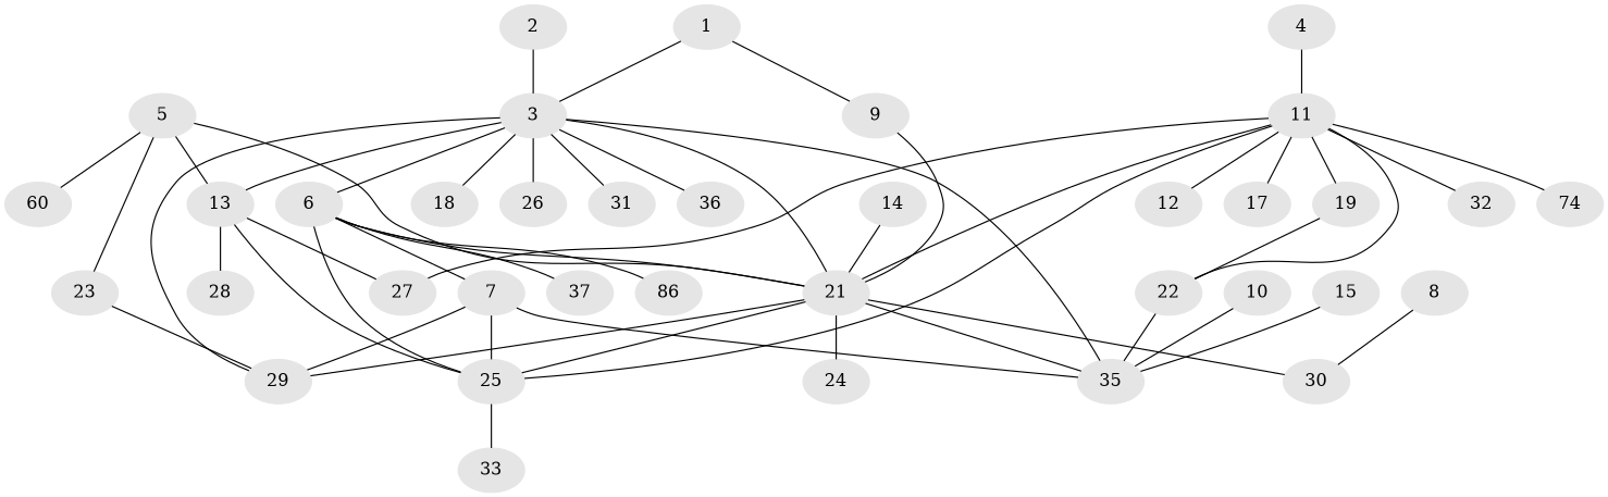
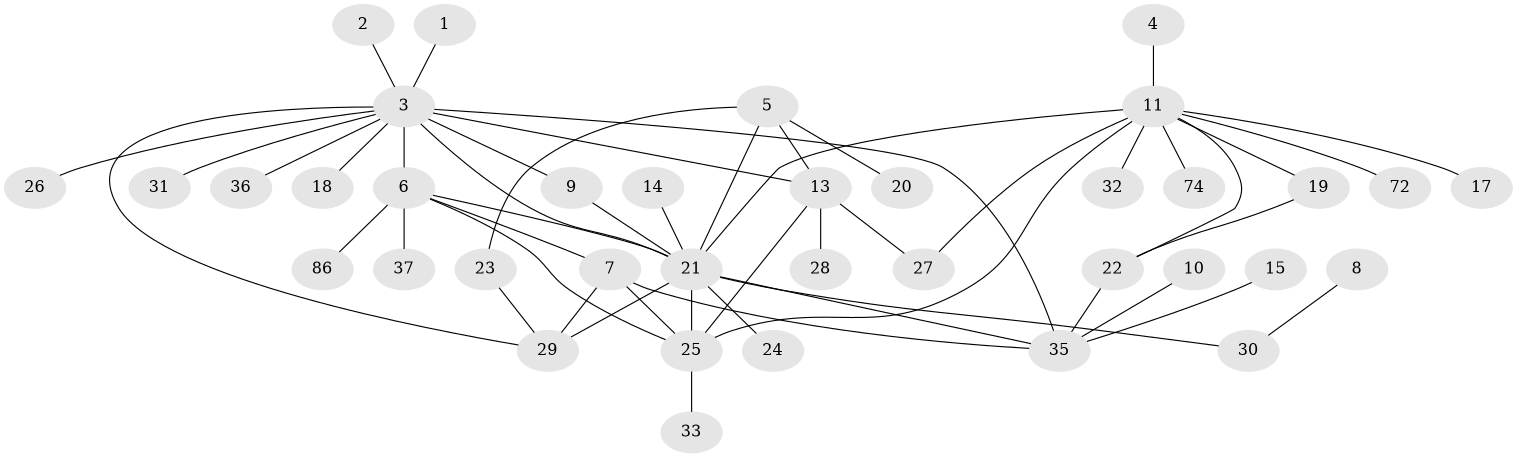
  graph {
    node [color=gray90 style=filled]
    edge [weight=1.0]
    1
    3
    6
    9
    13
    18
    21
    26
    29
    31
    35
    36
    2
    7
    n15 [label=86]
    25
    37
    27
    28
    24
    30
    4
    11
-   12
+   12 [label=72]
    17
    19
    22
    32
    n29 [label=74]
    5
-   20 [label=60]
+   20
    23
    33
    8
    10
    14
    15
    1 -- 3
    3 -- 6
-   1 -- 9
+   3 -- 9
    3 -- 13 [weight=2.0]
    3 -- 18
    3 -- 21
    3 -- 26
    3 -- 29
    3 -- 31
    3 -- 35
    3 -- 36
    6 -- 21
    6 -- 7
    6 -- n15
    6 -- 25
    6 -- 37
    9 -- 21
    13 -- 25
    13 -- 27
    13 -- 28
    21 -- 29
    21 -- 35
    21 -- 25
    21 -- 24
    21 -- 30
    2 -- 3
    7 -- 29
    7 -- 35
    7 -- 25
    25 -- 33
    4 -- 11
    11 -- 21
    11 -- 25
    11 -- 27
    11 -- 12
    11 -- 17
    11 -- 19
    11 -- 22
    11 -- 32 [weight=2.0]
    11 -- n29
    19 -- 22
    22 -- 35
    5 -- 13
    5 -- 21
    5 -- 20
    5 -- 23
    23 -- 29
    8 -- 30
    10 -- 35
    14 -- 21
    15 -- 35
  }
